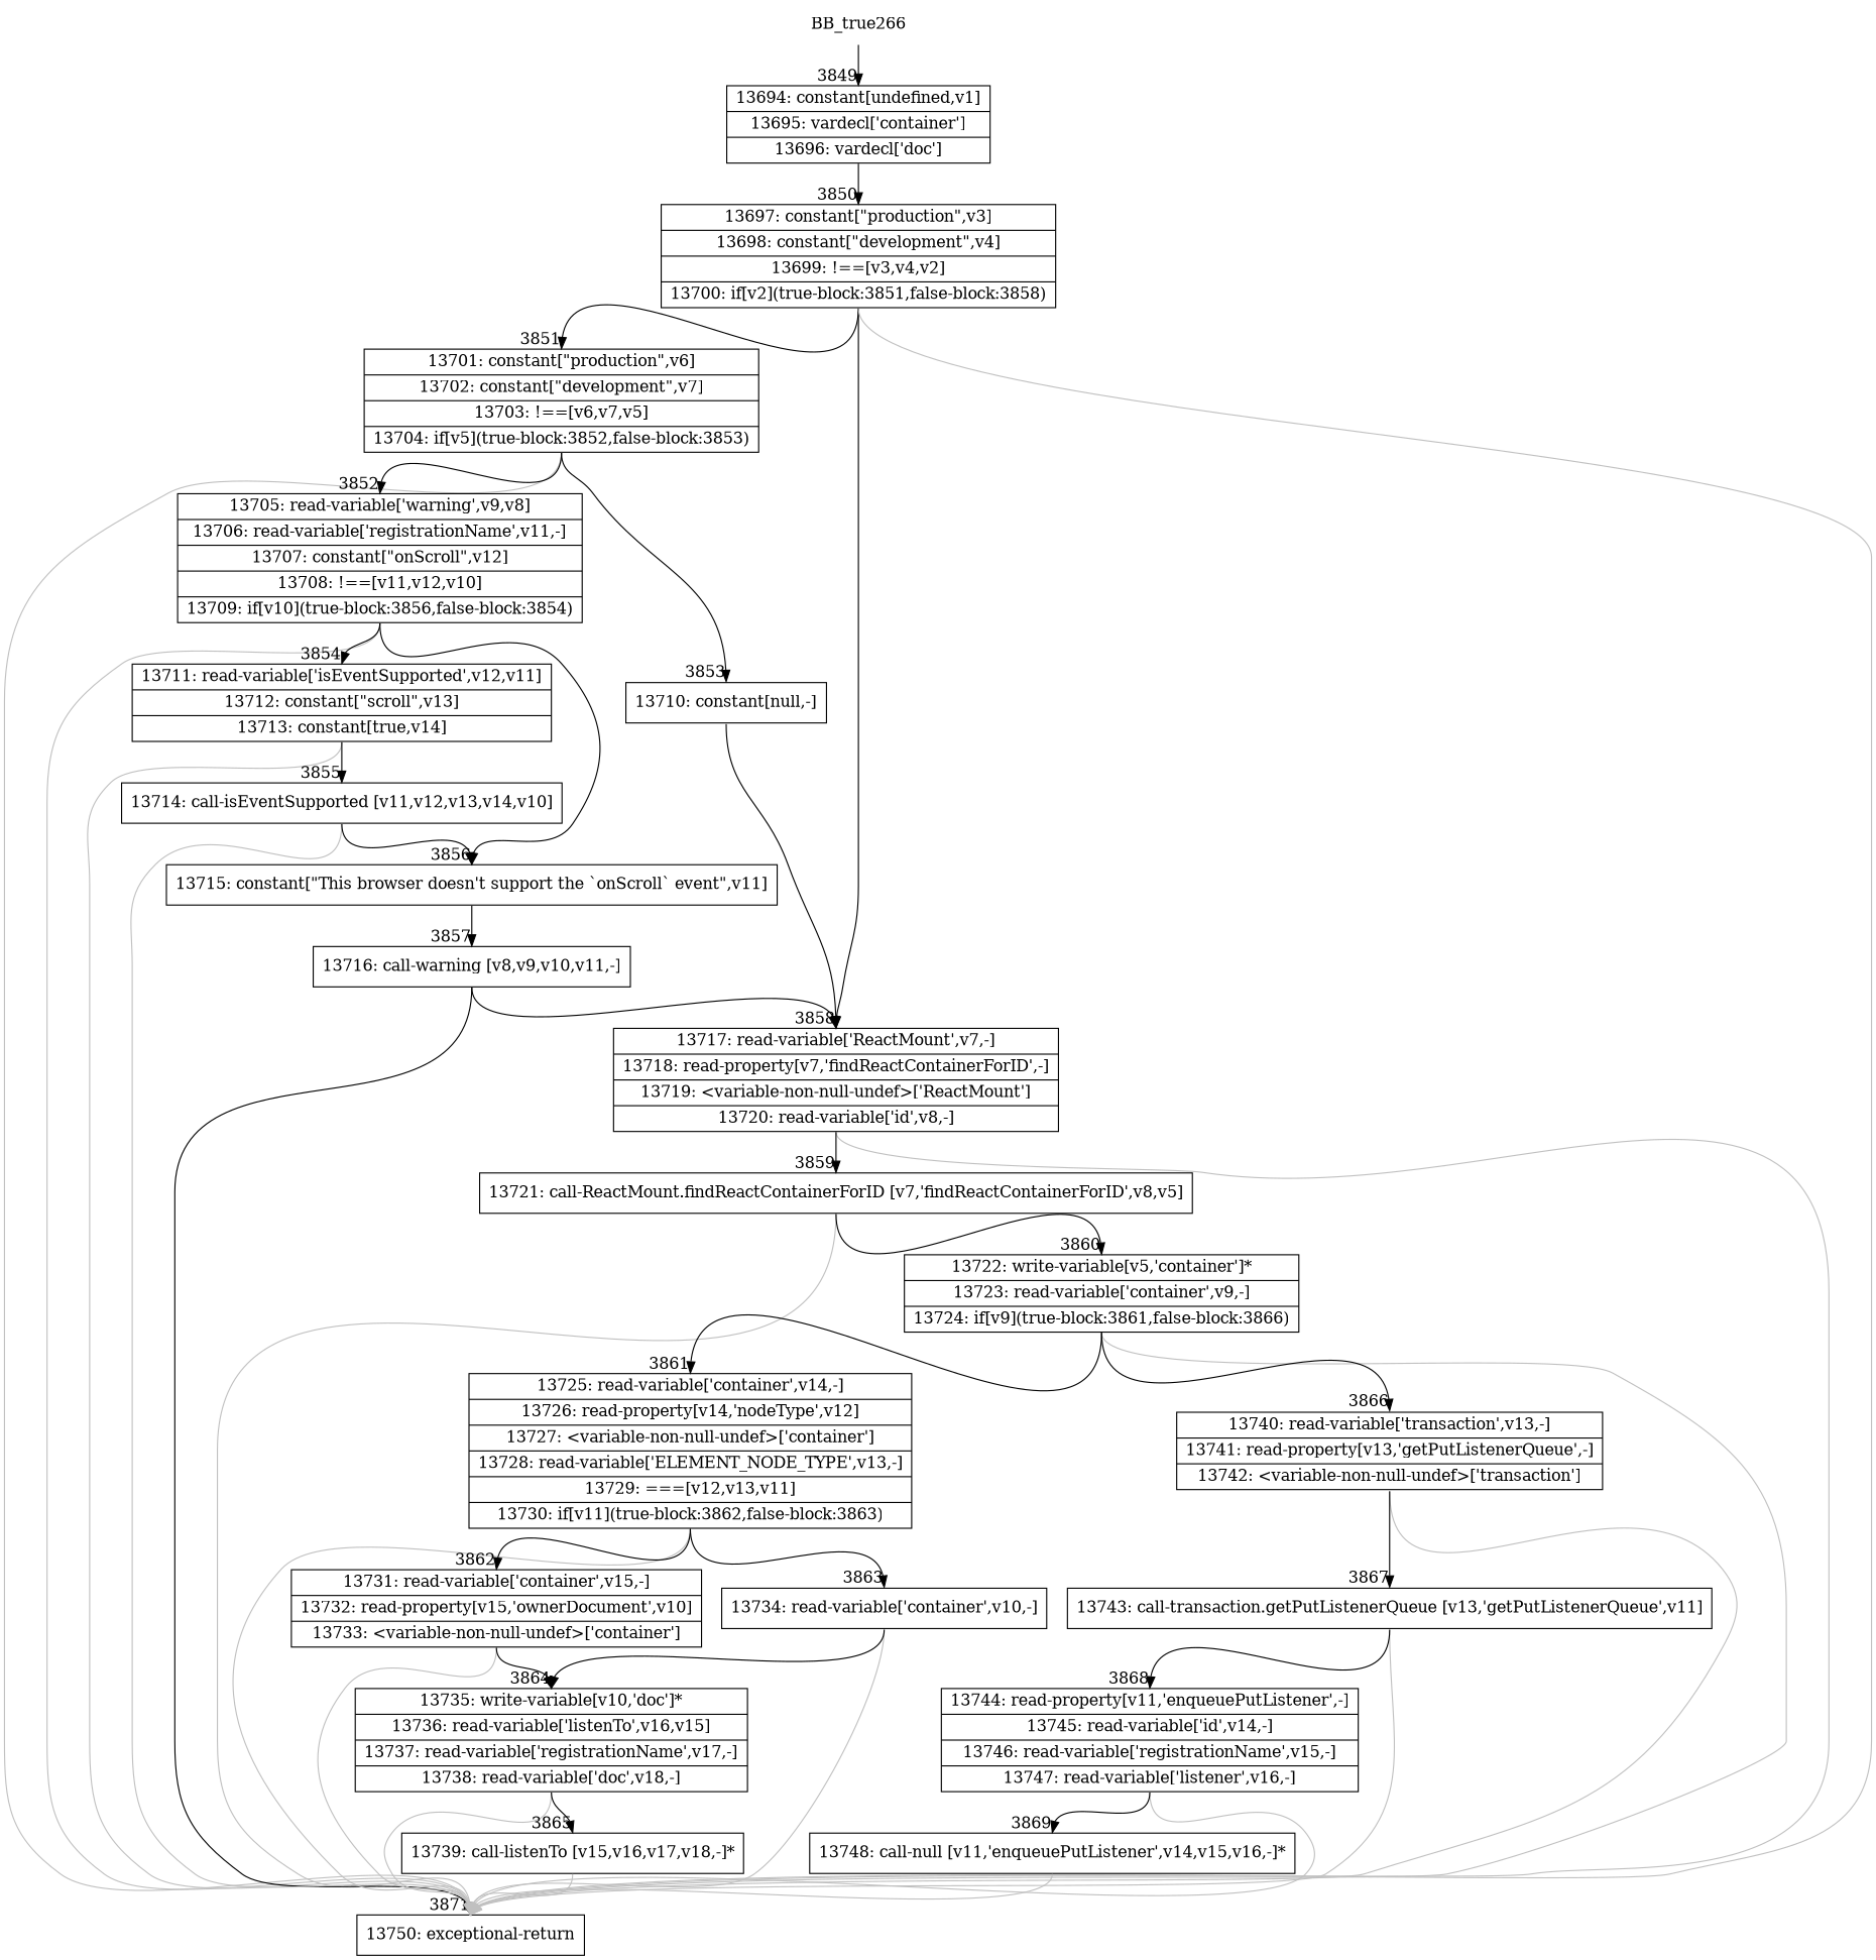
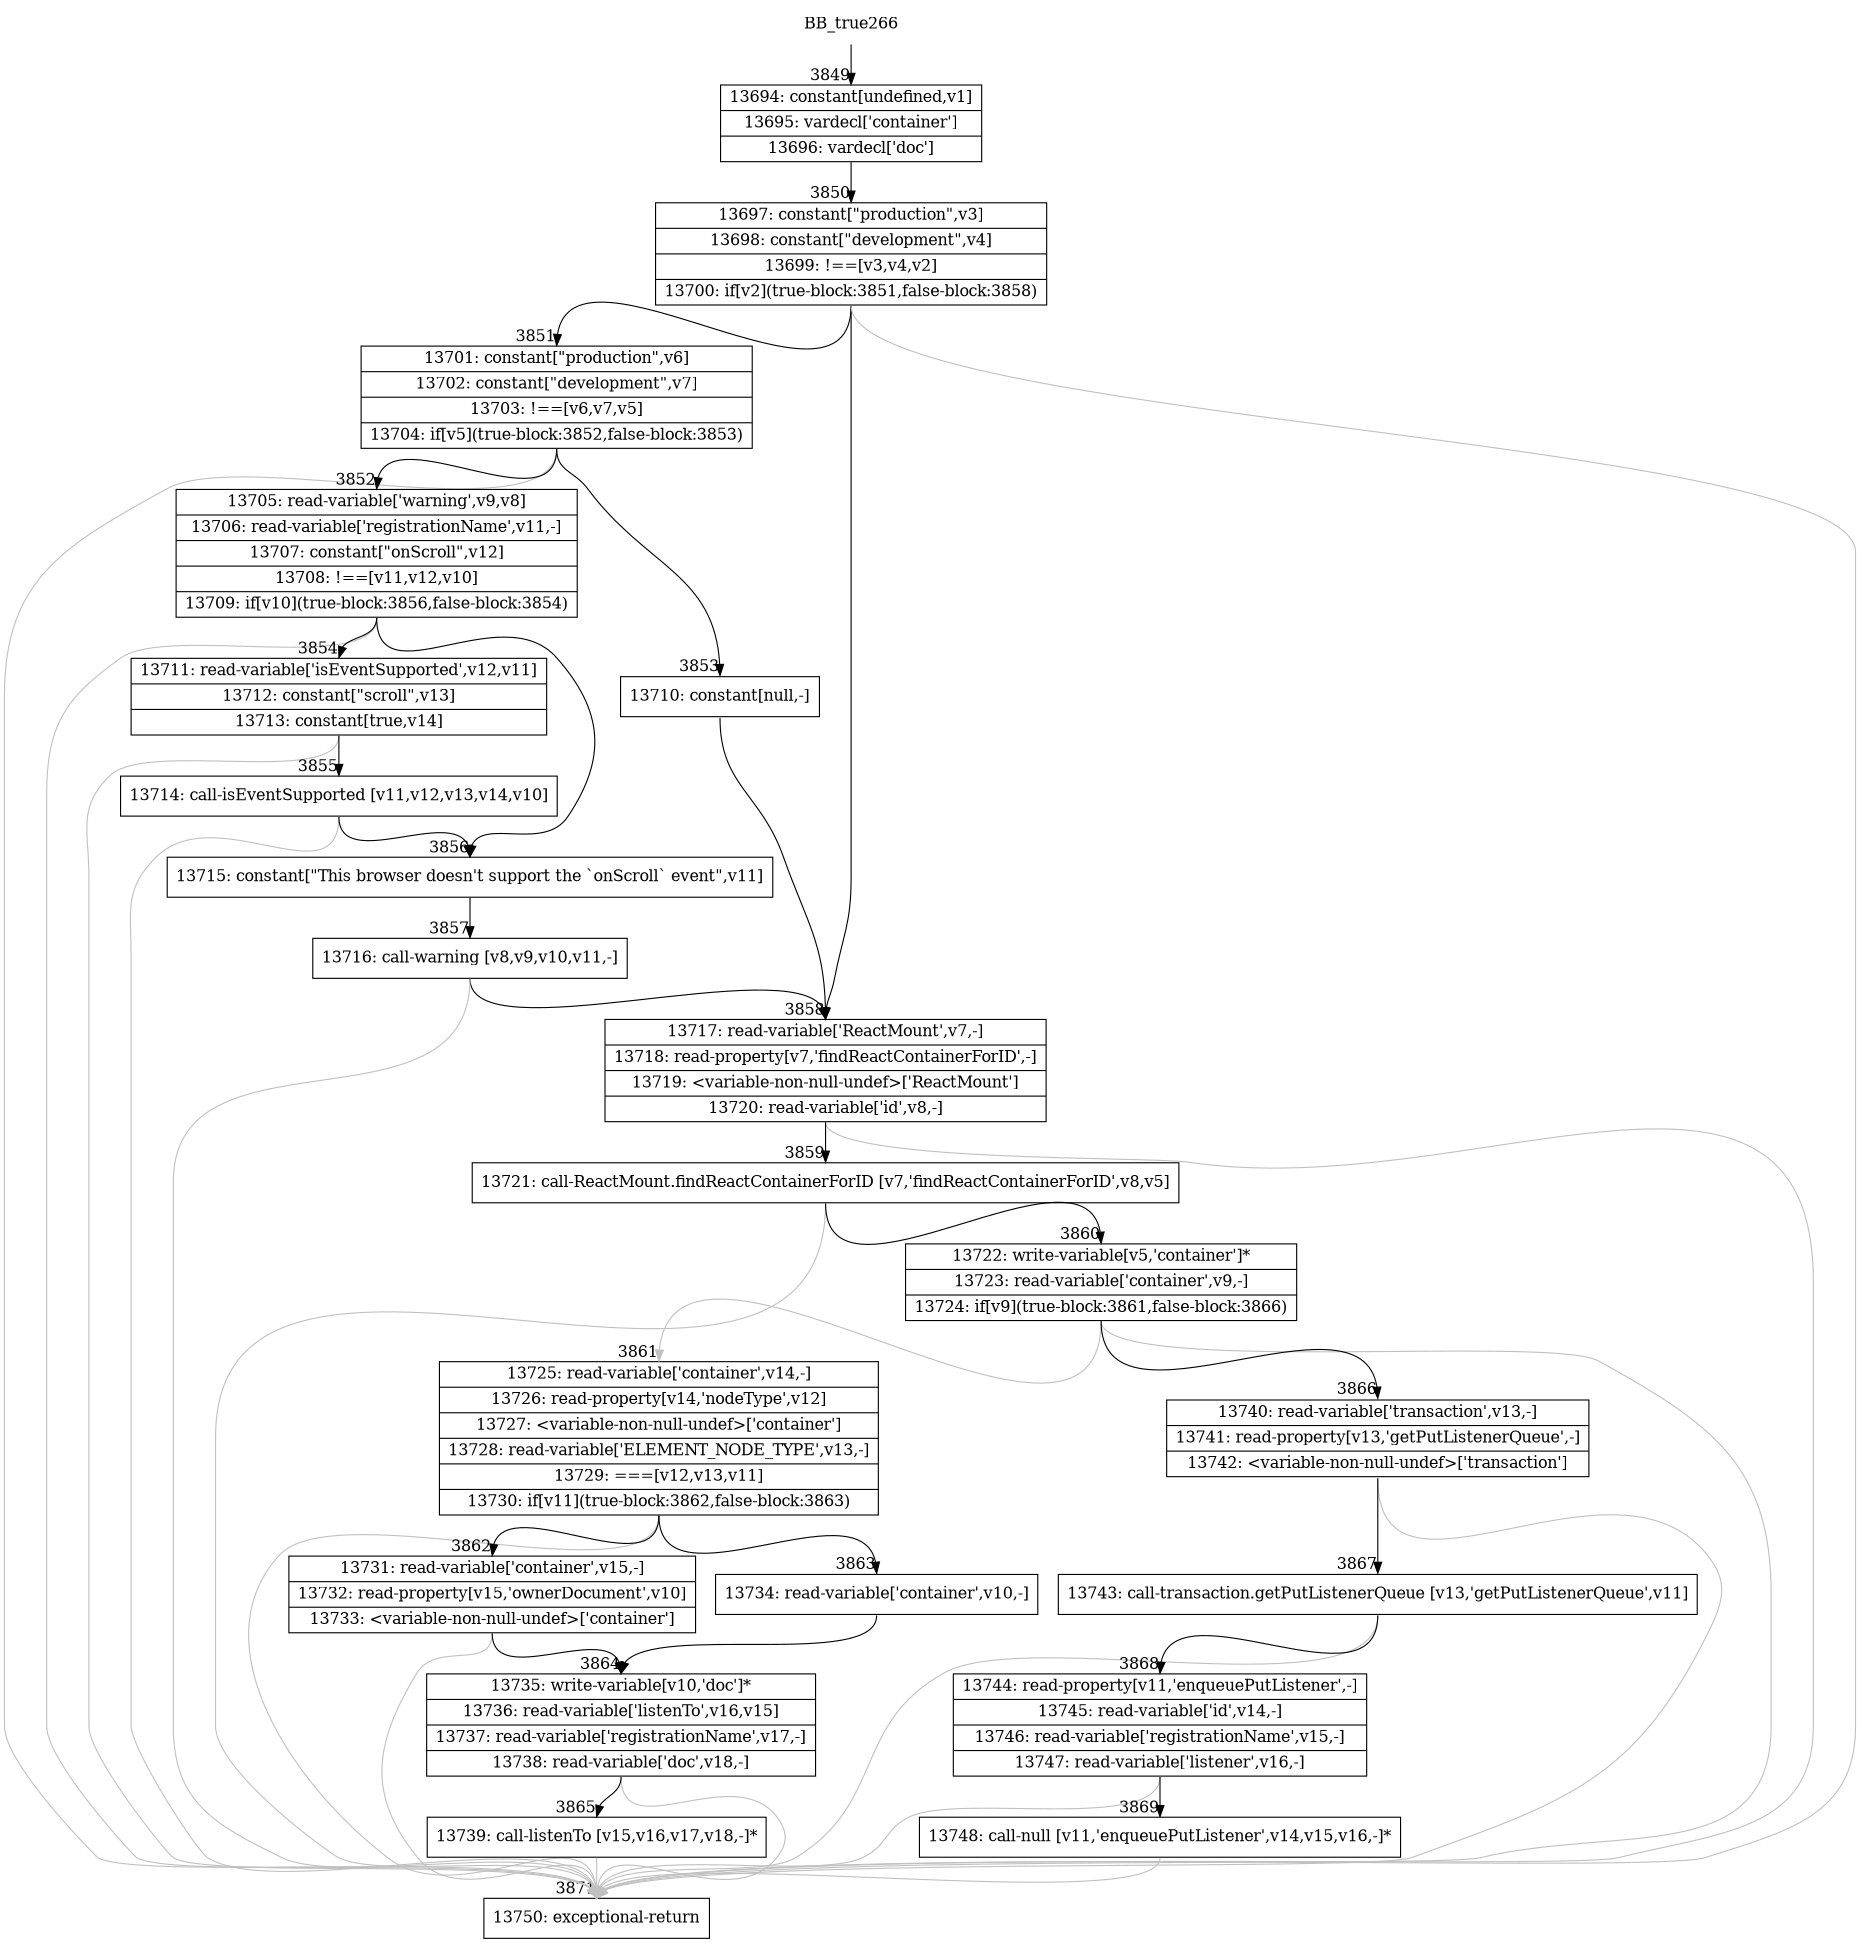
  digraph {
    rankdir=TD
    node [shape=record]
    edge [headport=n tailport=s]
    n1 [label=BB_true266 shape=none]
    n2 [label="{13694: constant[undefined,v1]|13695: vardecl['container']|13696: vardecl['doc']}"]
    n3 [label="{13697: constant[\"production\",v3]|13698: constant[\"development\",v4]|13699: !==[v3,v4,v2]|13700: if[v2](true-block:3851,false-block:3858)}"]
    n4 [label="{13701: constant[\"production\",v6]|13702: constant[\"development\",v7]|13703: !==[v6,v7,v5]|13704: if[v5](true-block:3852,false-block:3853)}"]
    n5 [label="{13717: read-variable['ReactMount',v7,-]|13718: read-property[v7,'findReactContainerForID',-]|13719: \<variable-non-null-undef\>['ReactMount']|13720: read-variable['id',v8,-]}"]
    n6 [label="{13750: exceptional-return}"]
    n7 [label="{13705: read-variable['warning',v9,v8]|13706: read-variable['registrationName',v11,-]|13707: constant[\"onScroll\",v12]|13708: !==[v11,v12,v10]|13709: if[v10](true-block:3856,false-block:3854)}"]
    n8 [label="{13710: constant[null,-]}"]
    n9 [label="{13721: call-ReactMount.findReactContainerForID [v7,'findReactContainerForID',v8,v5]}"]
    n10 [label="{13715: constant[\"This browser doesn't support the `onScroll` event\",v11]}"]
    n11 [label="{13711: read-variable['isEventSupported',v12,v11]|13712: constant[\"scroll\",v13]|13713: constant[true,v14]}"]
    n12 [label="{13722: write-variable[v5,'container']*|13723: read-variable['container',v9,-]|13724: if[v9](true-block:3861,false-block:3866)}"]
    n13 [label="{13716: call-warning [v8,v9,v10,v11,-]}"]
    n14 [label="{13714: call-isEventSupported [v11,v12,v13,v14,v10]}"]
    n15 [label="{13725: read-variable['container',v14,-]|13726: read-property[v14,'nodeType',v12]|13727: \<variable-non-null-undef\>['container']|13728: read-variable['ELEMENT_NODE_TYPE',v13,-]|13729: ===[v12,v13,v11]|13730: if[v11](true-block:3862,false-block:3863)}"]
    n16 [label="{13740: read-variable['transaction',v13,-]|13741: read-property[v13,'getPutListenerQueue',-]|13742: \<variable-non-null-undef\>['transaction']}"]
    n17 [label="{13731: read-variable['container',v15,-]|13732: read-property[v15,'ownerDocument',v10]|13733: \<variable-non-null-undef\>['container']}"]
    n18 [label="{13734: read-variable['container',v10,-]}"]
    n19 [label="{13743: call-transaction.getPutListenerQueue [v13,'getPutListenerQueue',v11]}"]
    n20 [label="{13735: write-variable[v10,'doc']*|13736: read-variable['listenTo',v16,v15]|13737: read-variable['registrationName',v17,-]|13738: read-variable['doc',v18,-]}"]
    n21 [label="{13744: read-property[v11,'enqueuePutListener',-]|13745: read-variable['id',v14,-]|13746: read-variable['registrationName',v15,-]|13747: read-variable['listener',v16,-]}"]
    n22 [label="{13739: call-listenTo [v15,v16,v17,v18,-]*}"]
    n23 [label="{13748: call-null [v11,'enqueuePutListener',v14,v15,v16,-]*}"]
    n1 -> n2 [headlabel="    3849"]
    n2 -> n3 [headlabel="      3850"]
    n3 -> n4 [headlabel="      3851"]
    n3 -> n5 [headlabel="      3858"]
    n3 -> n6 [color=gray headlabel="      3871"]
    n4 -> n6 [color=gray]
    n4 -> n7 [headlabel="      3852"]
    n4 -> n8 [headlabel="      3853"]
    n5 -> n6 [color=gray]
    n5 -> n9 [headlabel="      3859"]
    n7 -> n6 [color=gray]
    n7 -> n10 [headlabel="      3856"]
    n7 -> n11 [headlabel="      3854"]
    n8 -> n5
    n9 -> n6 [color=gray]
    n9 -> n12 [headlabel="      3860"]
    n10 -> n13 [headlabel="      3857"]
    n11 -> n6 [color=gray]
    n11 -> n14 [headlabel="      3855"]
    n12 -> n6 [color=gray]
-   n12 -> n15 [headlabel="      3861"]
+   n12 -> n15 [headlabel="      3861" color=gray]
    n12 -> n16 [headlabel="      3866"]
    n13 -> n5
-   n13 -> n6 [color=black]
+   n13 -> n6 [color=gray]
    n14 -> n6 [color=gray]
    n14 -> n10
    n15 -> n6 [color=gray]
    n15 -> n17 [headlabel="      3862"]
    n15 -> n18 [headlabel="      3863"]
    n16 -> n6 [color=gray]
    n16 -> n19 [headlabel="      3867"]
    n17 -> n6 [color=gray]
    n17 -> n20 [headlabel="      3864"]
-   n18 -> n6 [color=gray]
    n18 -> n20
    n19 -> n6 [color=gray]
    n19 -> n21 [headlabel="      3868"]
    n20 -> n6 [color=gray]
    n20 -> n22 [headlabel="      3865"]
    n21 -> n6 [color=gray]
    n21 -> n23 [headlabel="      3869"]
    n22 -> n6 [color=gray]
    n23 -> n6 [color=gray]
  }
